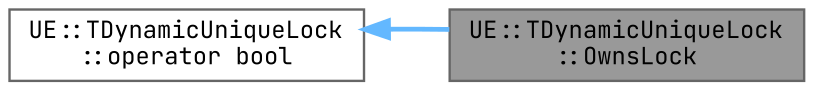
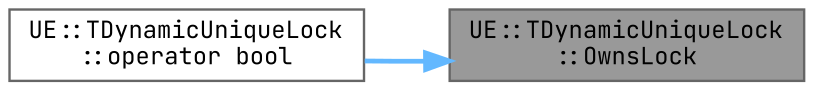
  digraph {
    rankdir=RL
    fontname="JetBrains Mono"
    node [fontname="JetBrains Mono" fontsize=10 shape=box style=filled]
    n1 [color=gray40 fillcolor=grey60 fontcolor=black height=0.2 label="UE::TDynamicUniqueLock\l::OwnsLock" width=0.4]
    n2 [color=grey40 fillcolor=white height=0.2 label="UE::TDynamicUniqueLock\l::operator bool" width=0.4]
-   n2 -> n1 [color=steelblue1 dir=back fontname="JetBrains Mono" fontsize=10 labelfontname=Helvetica labelfontsize=10 style=bold]
+   n1 -> n2 [color=steelblue1 dir=back fontname="JetBrains Mono" fontsize=10 labelfontname=Helvetica labelfontsize=10 style=bold]
  }
